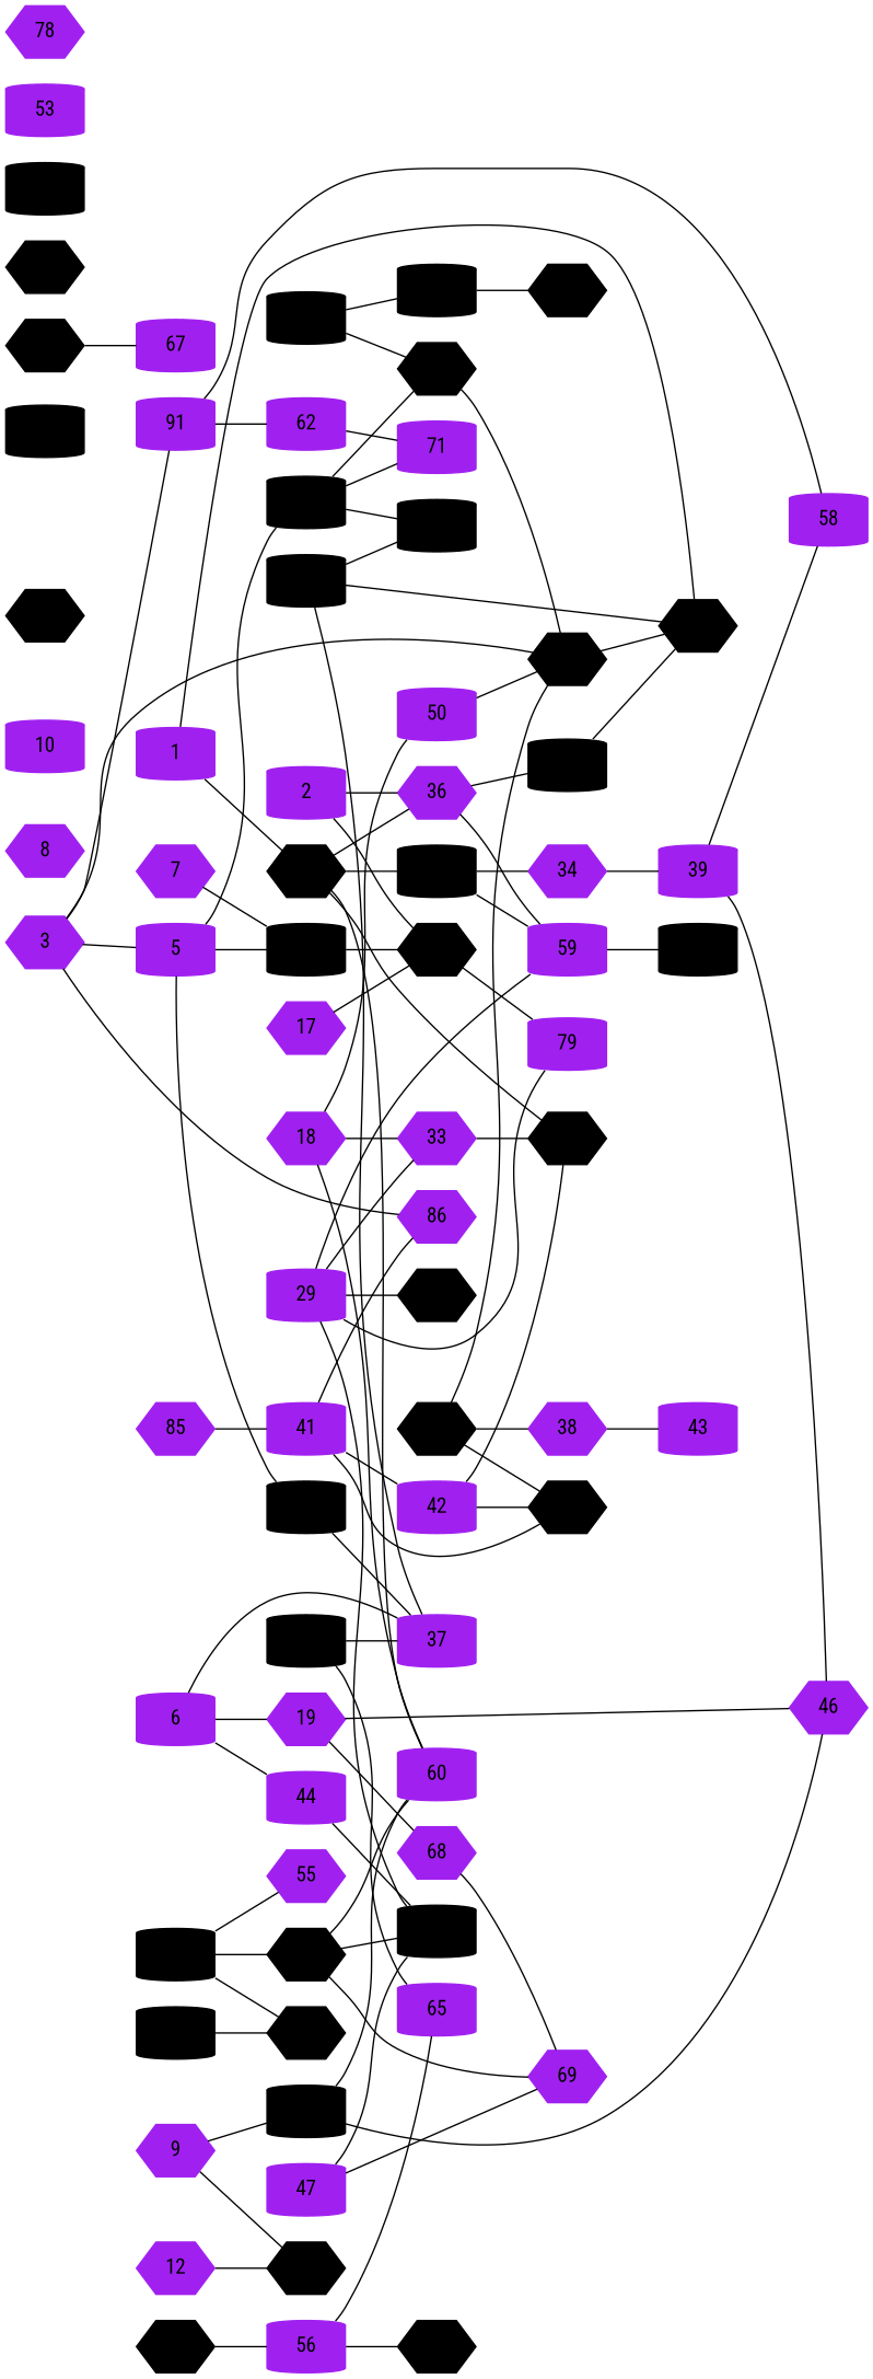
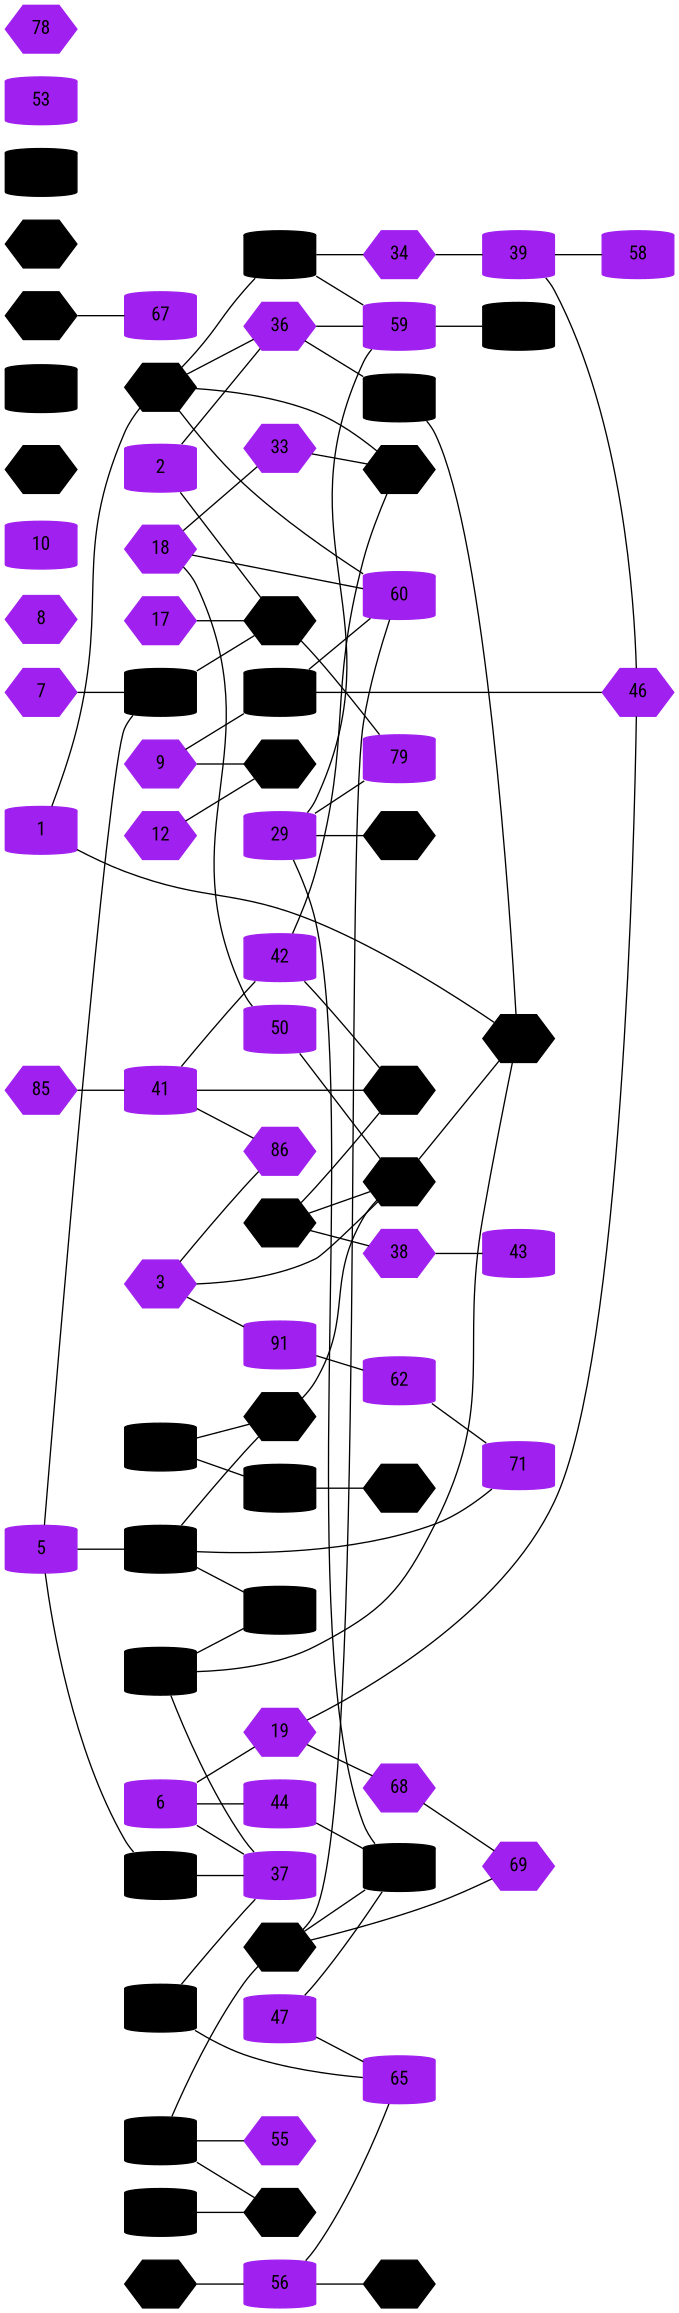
  graph {
    fontname="Roboto Condensed"
    rankdir=LR
    node [color=purple fontname="Roboto Condensed" shape=cylinder style=filled]
    edge [fontname="Roboto Condensed"]
    14 [color=black shape=hexagon]
    1
    72 [color=black shape=hexagon]
    36 [shape=hexagon]
    20 [color=black]
    60
    75 [color=black shape=hexagon]
    2
    77 [color=black shape=hexagon]
    59
    48 [color=black]
    79
    3 [shape=hexagon]
    5
    n15 [label=91]
    54 [color=black shape=hexagon]
    n17 [label=86 shape=hexagon]
    30 [color=black]
    35 [color=black]
    64 [color=black]
    58
    62
    4 [color=black]
    37
    40 [color=black]
    52 [color=black shape=hexagon]
    71
    6
    19 [shape=hexagon]
    44
    7 [shape=hexagon]
    46 [shape=hexagon]
    68 [shape=hexagon]
    8 [shape=hexagon]
    9 [shape=hexagon]
    23 [color=black]
    57 [color=black shape=hexagon]
    10
    11 [color=black shape=hexagon]
    12 [shape=hexagon]
    13 [color=black]
    31 [color=black]
    45 [color=black shape=hexagon]
    34 [shape=hexagon]
    15 [color=black shape=hexagon]
    38 [shape=hexagon]
    66 [color=black shape=hexagon]
    43
    16 [color=black]
    28 [color=black shape=hexagon]
    55 [shape=hexagon]
    73 [color=black shape=hexagon]
    63 [color=black]
    69 [shape=hexagon]
    17 [shape=hexagon]
    18 [shape=hexagon]
    33 [shape=hexagon]
    50
    39
    80 [color=black]
    21 [color=black]
    65
    22 [color=black]
    24 [color=black shape=hexagon]
    67
    n66 [label=85 shape=hexagon]
    41
    42
    26 [color=black shape=hexagon]
    27 [color=black shape=hexagon]
    56
    74 [color=black shape=hexagon]
    29
    70 [color=black shape=hexagon]
    32 [color=black]
    47
    53
    61 [color=black]
    78 [shape=hexagon]
    14 -- 36
    14 -- 20
    14 -- 60
    14 -- 75
    1 -- 14
    1 -- 72
    36 -- 59
    36 -- 48
    20 -- 59
    20 -- 34
    2 -- 36
    2 -- 77
    77 -- 79
    59 -- 80
    48 -- 72
-   3 -- 5
    3 -- n15
    3 -- 54
    3 -- n17
    5 -- 30
    5 -- 35
    5 -- 64
-   n15 -- 58
    n15 -- 62
    54 -- 72
    30 -- 37
    35 -- 40
    35 -- 52
    35 -- 71
    64 -- 77
    62 -- 71
    4 -- 72
    4 -- 37
    4 -- 40
    52 -- 54
    6 -- 37
    6 -- 19
    6 -- 44
    19 -- 46
    19 -- 68
    44 -- 63
    7 -- 64
    68 -- 69
    9 -- 23
    9 -- 57
    23 -- 60
    23 -- 46
    12 -- 57
    13 -- 52
    13 -- 31
    31 -- 45
    34 -- 39
    15 -- 54
    15 -- 38
    15 -- 66
    38 -- 43
    16 -- 28
    16 -- 55
    16 -- 73
    28 -- 60
    28 -- 63
    28 -- 69
    17 -- 77
    18 -- 60
    18 -- 33
    18 -- 50
    33 -- 75
    50 -- 54
    39 -- 58
    39 -- 46
    21 -- 37
    21 -- 65
    24 -- 67
    n66 -- 41
    41 -- n17
    41 -- 66
    41 -- 42
    42 -- 75
    42 -- 66
    27 -- 56
    56 -- 65
    56 -- 74
    29 -- 59
    29 -- 79
    29 -- 63
-   29 -- 33
    29 -- 70
    47 -- 63
-   47 -- 69
+   47 -- 65
    61 -- 73
  }
